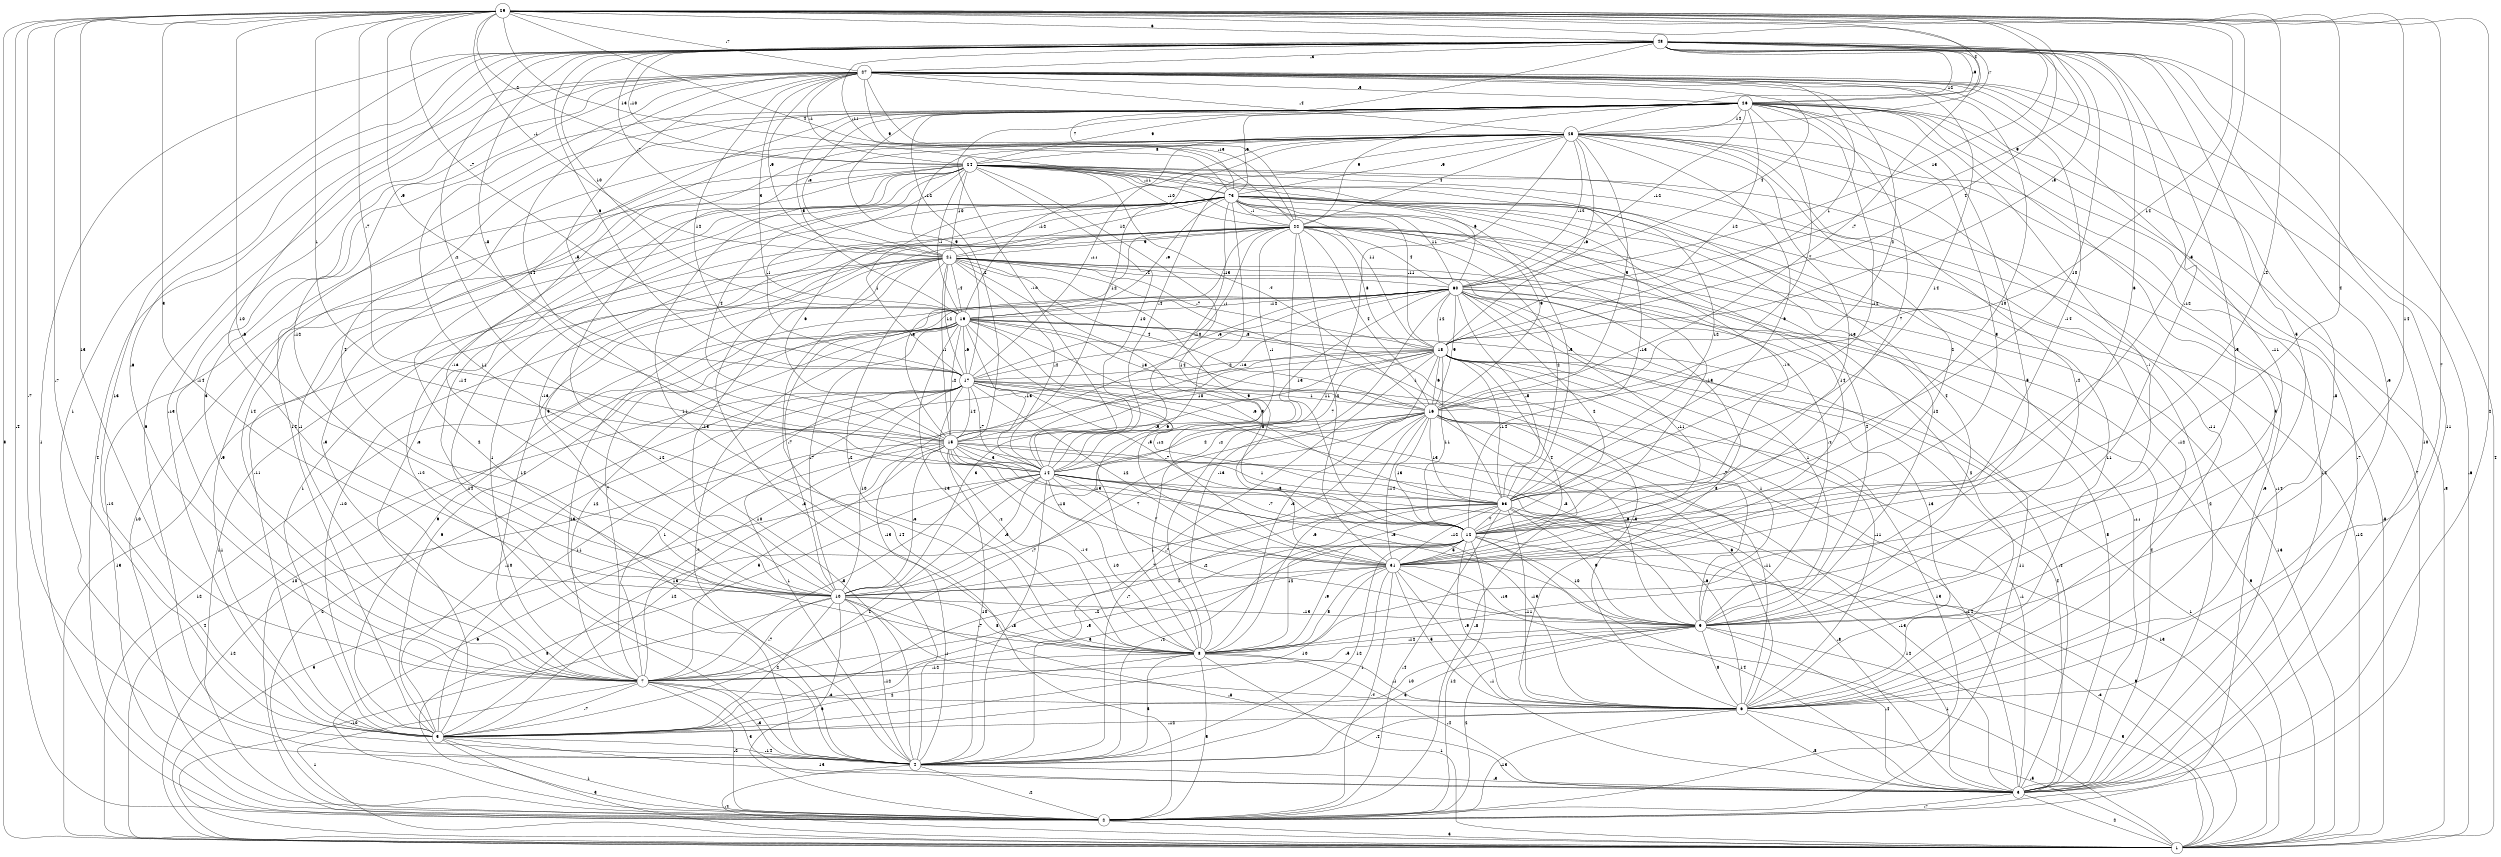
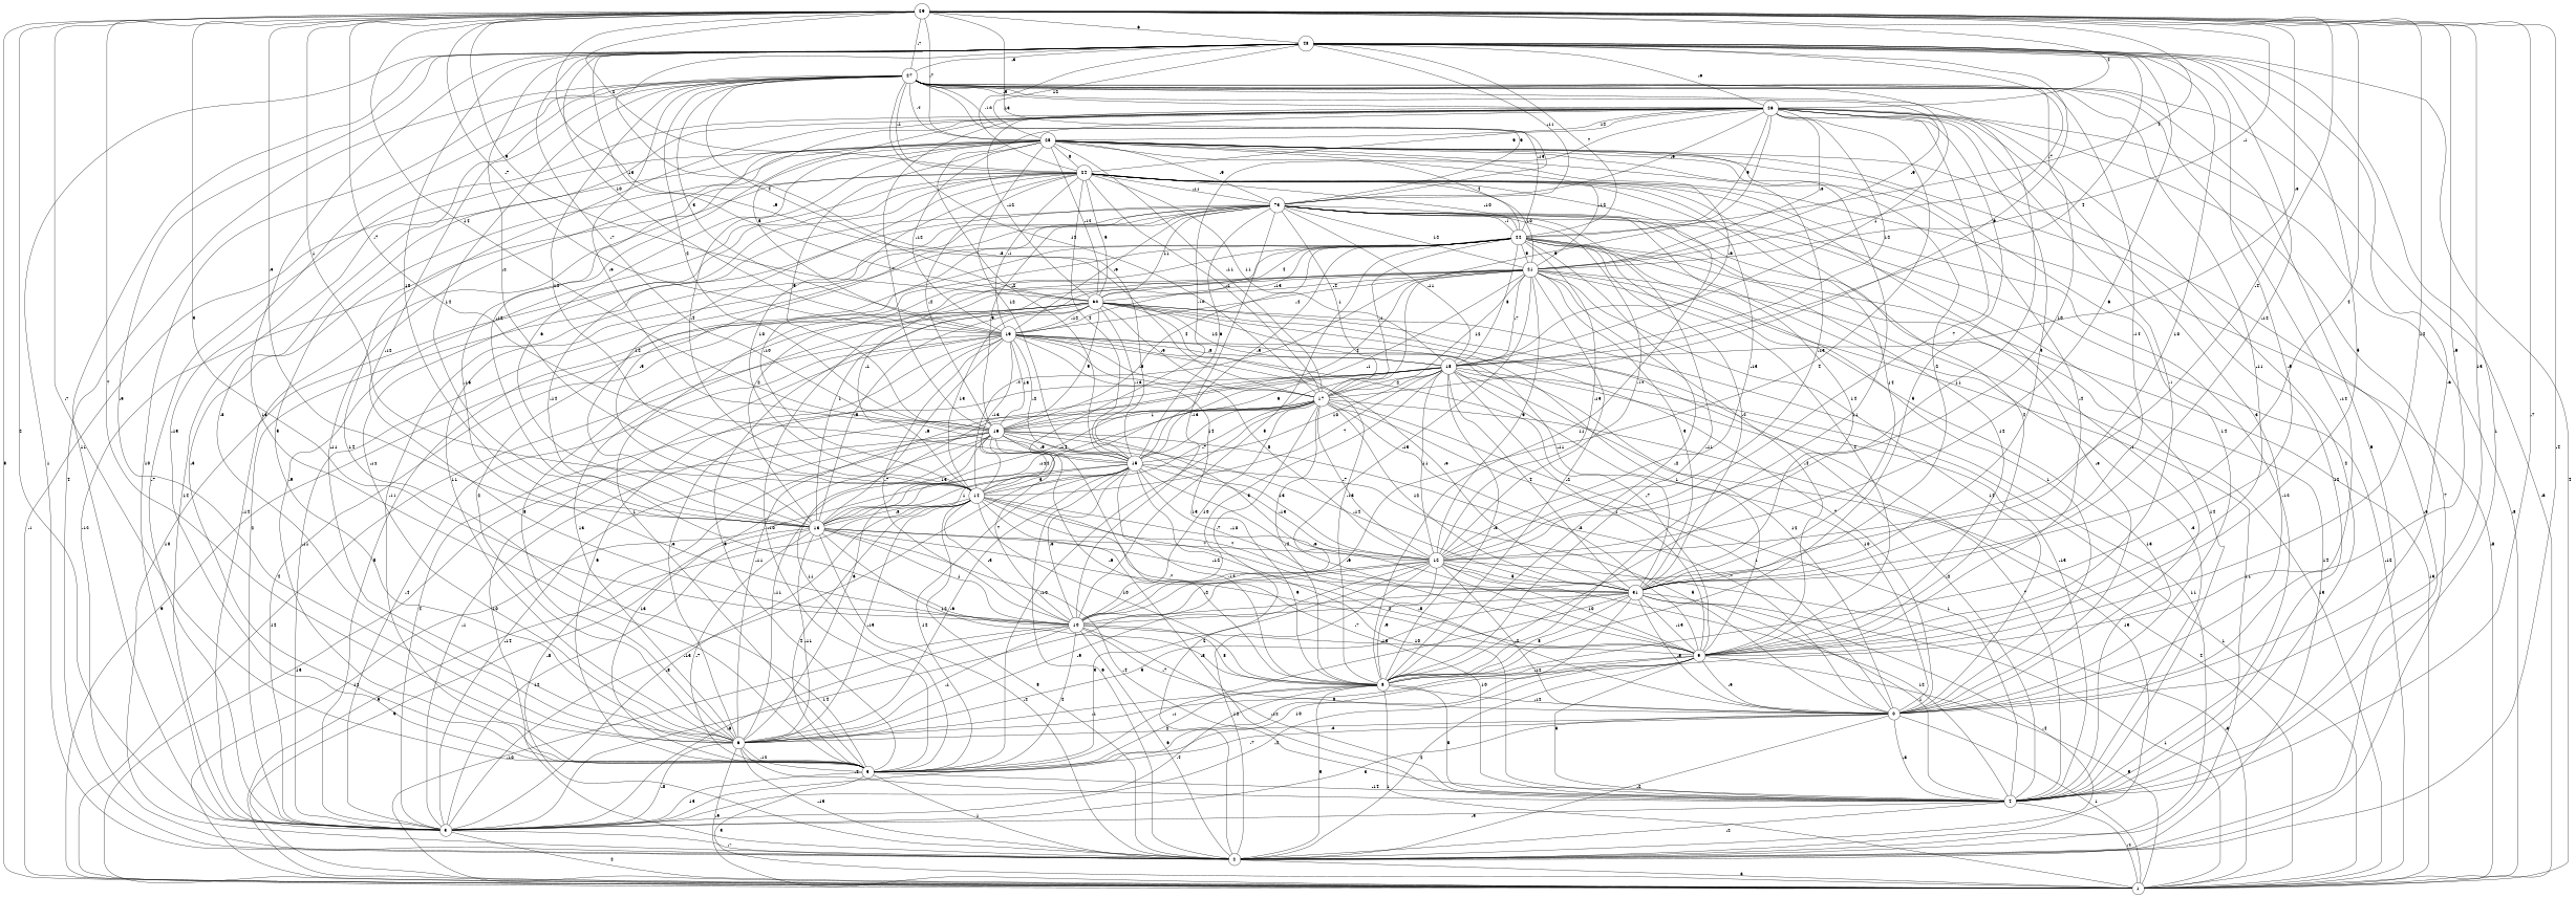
  graph {
    fontname="Helvetica,Arial,sans-serif"
    node [shape=circle]
    29
    1
    2
    3
    4
    5
    6
-   7
+   7 [label=0]
    8
    9
    10
    n12 [label=31]
    12
-   13 [label=63]
+   13
    14
    15
    16
    17
    18
    19
    n21 [label=60]
    21
    22
    n24 [label=73]
    24
    25
    26
    27
    n29 [label=48]
    29 -- 1 [label=8]
    29 -- 2 [label=-4]
    29 -- 3 [label=2]
    29 -- 4 [label=-7]
    29 -- 5 [label=-7]
    29 -- 6 [label=7]
    29 -- 7 [label=13]
    29 -- 8 [label=-6]
    29 -- 9 [label=14]
    29 -- 10 [label=3]
    29 -- n12 [label=4]
    29 -- 12 [label=-4]
    29 -- 13 [label=-3]
    29 -- 14 [label=1]
    29 -- 15 [label=-7]
    29 -- 16 [label=14]
    29 -- 17 [label=-9]
    29 -- 18 [label=-8]
    29 -- 19 [label=-7]
    29 -- n21 [label=9]
    29 -- 21 [label=-1]
    29 -- 22 [label=4]
    29 -- n24 [label=13]
    29 -- 24 [label=2]
    29 -- 25 [label=-7]
    29 -- 26 [label=4]
    29 -- 27 [label=-7]
    29 -- n29 [label=6]
    2 -- 1 [label=3]
    3 -- 1 [label=2]
    3 -- 2 [label=-7]
    4 -- 1 [label=-4]
    4 -- 2 [label=-2]
    4 -- 3 [label=-3]
    5 -- 1 [label=3]
    5 -- 2 [label=1]
    5 -- 3 [label=13]
    5 -- 4 [label=-14]
    6 -- 1 [label=-5]
    6 -- 2 [label=-13]
    6 -- 3 [label=-8]
    6 -- 4 [label=-4]
    6 -- 5 [label=-12]
    7 -- 1 [label=1]
    7 -- 2 [label=-2]
    7 -- 3 [label=3]
    7 -- 4 [label=-3]
    7 -- 5 [label=-7]
    7 -- 6 [label=-3]
    8 -- 1 [label=1]
    8 -- 2 [label=5]
    8 -- 3 [label=-4]
    8 -- 4 [label=5]
    8 -- 5 [label=2]
    8 -- 6 [label=-1]
    8 -- 7 [label=-12]
    9 -- 1 [label=5]
    9 -- 2 [label=2]
    9 -- 3 [label=-4]
    9 -- 4 [label=3]
    9 -- 5 [label=10]
    9 -- 6 [label=8]
    9 -- 7 [label=-5]
    9 -- 8 [label=-12]
    10 -- 1 [label=-10]
    10 -- 2 [label=6]
    10 -- 3 [label=-8]
    10 -- 4 [label=-12]
    10 -- 5 [label=2]
    10 -- 6 [label=-1]
    10 -- 7 [label=-7]
    10 -- 8 [label=8]
    10 -- 9 [label=-13]
    n12 -- 1 [label=1]
    n12 -- 2 [label=-4]
    n12 -- 3 [label=-1]
    n12 -- 4 [label=1]
    n12 -- 5 [label=10]
    n12 -- 6 [label=5]
    n12 -- 7 [label=-5]
    n12 -- 8 [label=8]
    n12 -- 9 [label=-13]
    n12 -- 10 [label=4]
    12 -- 1 [label=-3]
    12 -- 2 [label=12]
    12 -- 3 [label=14]
    12 -- 4 [label=12]
    12 -- 5 [label=3]
    12 -- 6 [label=-9]
    12 -- 7 [label=-2]
    12 -- 8 [label=-9]
    12 -- 9 [label=10]
    12 -- 10 [label=-2]
    12 -- n12 [label=5]
    13 -- 1 [label=9]
    13 -- 2 [label=-4]
    13 -- 3 [label=12]
    13 -- 4 [label=-4]
    13 -- 5 [label=-7]
    13 -- 6 [label=-11]
    13 -- 8 [label=12]
    13 -- 9 [label=9]
    13 -- 10 [label=1]
    13 -- n12 [label=-12]
    13 -- 12 [label=7]
    14 -- 1 [label=5]
    14 -- 2 [label=8]
    14 -- 3 [label=-8]
    14 -- 4 [label=-8]
    14 -- 5 [label=4]
    14 -- 6 [label=-13]
    14 -- 7 [label=-5]
    14 -- 8 [label=10]
    14 -- 9 [label=-7]
    14 -- 10 [label=-3]
    14 -- n12 [label=7]
    14 -- 12 [label=-7]
    14 -- 13 [label=-8]
    15 -- 1 [label=12]
    15 -- 2 [label=6]
    15 -- 3 [label=-13]
    15 -- 4 [label=10]
    15 -- 5 [label=12]
    15 -- 6 [label=-6]
    15 -- 7 [label=5]
    15 -- 8 [label=-14]
    15 -- 9 [label=-6]
    15 -- 10 [label=-3]
    15 -- n12 [label=-10]
    15 -- 12 [label=-13]
    15 -- 13 [label=1]
    15 -- 14 [label=3]
    16 -- 1 [label=13]
    16 -- 2 [label=-8]
    16 -- 3 [label=-14]
    16 -- 4 [label=-7]
    16 -- 5 [label=13]
    16 -- 6 [label=-11]
    16 -- 7 [label=-7]
    16 -- 8 [label=-6]
    16 -- 9 [label=-6]
    16 -- 10 [label=7]
    16 -- n12 [label=-14]
    16 -- 12 [label=13]
    16 -- 13 [label=13]
    16 -- 14 [label=2]
    16 -- 15 [label=-9]
    17 -- 1 [label=4]
    17 -- 2 [label=2]
    17 -- 3 [label=-1]
    17 -- 4 [label=1]
    17 -- 5 [label=-10]
    17 -- 6 [label=6]
    17 -- 7 [label=1]
    17 -- 8 [label=-4]
    17 -- 9 [label=-8]
    17 -- 10 [label=10]
    17 -- n12 [label=12]
    17 -- 12 [label=-7]
    17 -- 13 [label=-12]
    17 -- 14 [label=-7]
    17 -- 15 [label=14]
    17 -- 16 [label=1]
    18 -- 1 [label=1]
    18 -- 2 [label=13]
    18 -- 3 [label=4]
    18 -- 4 [label=7]
    18 -- 5 [label=11]
    18 -- 6 [label=-11]
    18 -- 7 [label=10]
    18 -- 8 [label=-3]
    18 -- 9 [label=1]
    18 -- 10 [label=3]
    18 -- n12 [label=4]
    18 -- 12 [label=11]
    18 -- 13 [label=-14]
    18 -- 14 [label=7]
    18 -- 15 [label=10]
    18 -- 16 [label=6]
    18 -- 17 [label=2]
    19 -- 1 [label=12]
    19 -- 2 [label=10]
    19 -- 3 [label=-4]
    19 -- 4 [label=-2]
    19 -- 5 [label=6]
    19 -- 6 [label=-3]
    19 -- 7 [label=12]
    19 -- 8 [label=13]
    19 -- 9 [label=-7]
    19 -- 10 [label=-7]
    19 -- n12 [label=-5]
    19 -- 12 [label=8]
    19 -- 13 [label=-6]
    19 -- 14 [label=-13]
    19 -- 15 [label=-2]
    19 -- 16 [label=13]
    19 -- 17 [label=-6]
    19 -- 18 [label=-8]
    n21 -- 1 [label=9]
    n21 -- 2 [label=11]
    n21 -- 3 [label=4]
    n21 -- 4 [label=-13]
    n21 -- 5 [label=9]
    n21 -- 6 [label=13]
    n21 -- 7 [label=7]
    n21 -- 8 [label=-13]
    n21 -- 9 [label=1]
-   n21 -- 10 [label=-7]
    n21 -- n12 [label=-11]
-   n21 -- 12 [label=2]
    n21 -- 13 [label=-5]
    n21 -- 14 [label=13]
    n21 -- 15 [label=-13]
    n21 -- 16 [label=9]
    n21 -- 17 [label=-5]
    n21 -- 18 [label=12]
    n21 -- 19 [label=-12]
    21 -- 1 [label=13]
    21 -- 2 [label=11]
    21 -- 3 [label=8]
    21 -- 4 [label=13]
    21 -- 5 [label=-10]
    21 -- 6 [label=8]
    21 -- 7 [label=14]
    21 -- 8 [label=-2]
    21 -- 9 [label=-4]
    21 -- 10 [label=-13]
    21 -- n12 [label=3]
    21 -- 12 [label=9]
    21 -- 13 [label=1]
    21 -- 14 [label=-4]
    21 -- 15 [label=-1]
    21 -- 16 [label=4]
    21 -- 17 [label=12]
    21 -- 18 [label=-7]
    21 -- 19 [label=-4]
    21 -- n21 [label=-4]
    22 -- 1 [label=13]
    22 -- 2 [label=14]
    22 -- 3 [label=-11]
    22 -- 4 [label=-3]
    22 -- 5 [label=1]
    22 -- 6 [label=2]
    22 -- 7 [label=1]
    22 -- 8 [label=-2]
    22 -- 9 [label=4]
    22 -- 10 [label=5]
    22 -- n12 [label=-2]
    22 -- 12 [label=-13]
    22 -- 13 [label=2]
    22 -- 14 [label=-1]
    22 -- 15 [label=-3]
    22 -- 16 [label=4]
    22 -- 17 [label=-1]
    22 -- 18 [label=8]
    22 -- 19 [label=-13]
    22 -- n21 [label=4]
    22 -- 21 [label=9]
    n24 -- 1 [label=-12]
    n24 -- 2 [label=10]
    n24 -- 3 [label=2]
    n24 -- 4 [label=14]
    n24 -- 5 [label=-11]
    n24 -- 6 [label=11]
    n24 -- 7 [label=-8]
-   n24 -- 8 [label=6]
+   n24 -- 8 [label=-11]
    n24 -- 9 [label=12]
    n24 -- 10 [label=-13]
    n24 -- n12 [label=14]
    n24 -- 12 [label=-12]
    n24 -- 13 [label=-5]
    n24 -- 14 [label=-10]
    n24 -- 15 [label=6]
    n24 -- 16 [label=9]
    n24 -- 17 [label=1]
    n24 -- 18 [label=-11]
    n24 -- 19 [label=-6]
    n24 -- n21 [label=11]
    n24 -- 21 [label=12]
    n24 -- 22 [label=-1]
    24 -- 1 [label=-8]
    24 -- 2 [label=-12]
    24 -- 3 [label=-14]
    24 -- 4 [label=-12]
    24 -- 5 [label=-9]
    24 -- 6 [label=-12]
    24 -- 7 [label=-1]
    24 -- 8 [label=11]
    24 -- 9 [label=4]
    24 -- 10 [label=-14]
    24 -- n12 [label=14]
    24 -- 12 [label=-13]
    24 -- 13 [label=12]
    24 -- 14 [label=10]
    24 -- 15 [label=4]
    24 -- 16 [label=-4]
    24 -- 17 [label=-1]
    24 -- 18 [label=11]
    24 -- 19 [label=-1]
    24 -- n21 [label=6]
    24 -- 21 [label=10]
    24 -- 22 [label=-10]
    24 -- n24 [label=-11]
+   25 -- 1 [label=-1]
    25 -- 2 [label=-5]
    25 -- 3 [label=14]
    25 -- 4 [label=12]
    25 -- 5 [label=-3]
    25 -- 6 [label=-11]
    25 -- 7 [label=14]
    25 -- 8 [label=11]
    25 -- 9 [label=-4]
    25 -- 10 [label=-13]
    25 -- n12 [label=2]
    25 -- 12 [label=-13]
    25 -- 13 [label=6]
    25 -- 14 [label=-4]
    25 -- 15 [label=12]
    25 -- 16 [label=5]
    25 -- 17 [label=-11]
    25 -- 18 [label=-6]
    25 -- 19 [label=-12]
    25 -- n21 [label=-12]
    25 -- 21 [label=-12]
    25 -- 22 [label=4]
    25 -- n24 [label=-9]
    25 -- 24 [label=8]
    26 -- 1 [label=-8]
    26 -- 2 [label=7]
    26 -- 3 [label=-7]
    26 -- 4 [label=2]
    26 -- 5 [label=14]
    26 -- 6 [label=5]
    26 -- 7 [label=3]
    26 -- 8 [label=5]
    26 -- 9 [label=-1]
    26 -- 10 [label=4]
    26 -- n12 [label=3]
    26 -- 12 [label=7]
    26 -- 13 [label=-12]
    26 -- 14 [label=-10]
    26 -- 15 [label=-2]
    26 -- 16 [label=7]
    26 -- 17 [label=9]
    26 -- 18 [label=12]
    26 -- 19 [label=5]
    26 -- n21 [label=-12]
    26 -- 21 [label=-8]
    26 -- 22 [label=9]
    26 -- n24 [label=-6]
    26 -- 24 [label=9]
    26 -- 25 [label=12]
    27 -- 1 [label=-6]
    27 -- 2 [label=4]
    27 -- 3 [label=10]
    27 -- 4 [label=6]
    27 -- 5 [label=-13]
    27 -- 6 [label=-8]
    27 -- 7 [label=-14]
    27 -- 8 [label=11]
    27 -- 9 [label=-11]
    27 -- 10 [label=-12]
    27 -- n12 [label=-14]
    27 -- 12 [label=10]
    27 -- 13 [label=14]
    27 -- 14 [label=14]
    27 -- 15 [label=-5]
    27 -- 16 [label=2]
    27 -- 17 [label=12]
    27 -- 18 [label=1]
    27 -- 19 [label=3]
    27 -- n21 [label=4]
    27 -- 21 [label=-9]
    27 -- 22 [label=-13]
    27 -- n24 [label=9]
    27 -- 24 [label=-1]
    27 -- 25 [label=-4]
    27 -- 26 [label=-5]
    n29 -- 1 [label=4]
    n29 -- 2 [label=1]
    n29 -- 3 [label=11]
    n29 -- 4 [label=1]
    n29 -- 5 [label=13]
    n29 -- 6 [label=-5]
    n29 -- 7 [label=-6]
    n29 -- 8 [label=-5]
    n29 -- 9 [label=5]
    n29 -- 10 [label=10]
    n29 -- n12 [label=-12]
    n29 -- 12 [label=6]
    n29 -- 13 [label=10]
    n29 -- 14 [label=-2]
    n29 -- 15 [label=-8]
    n29 -- 16 [label=-7]
    n29 -- 17 [label=6]
    n29 -- 18 [label=4]
    n29 -- 19 [label=10]
    n29 -- n21 [label=13]
    n29 -- 21 [label=-7]
    n29 -- 22 [label=7]
    n29 -- n24 [label=-11]
    n29 -- 24 [label=-10]
    n29 -- 25 [label=12]
    n29 -- 26 [label=-6]
    n29 -- 27 [label=-3]
  }
